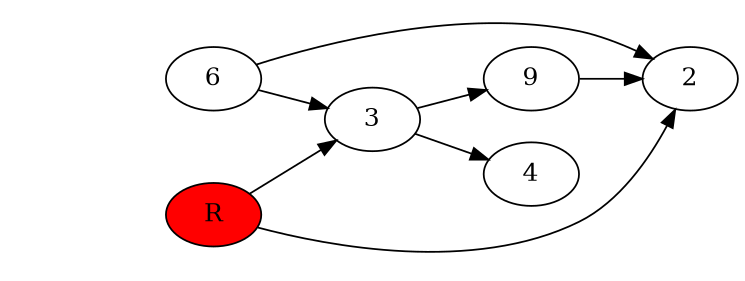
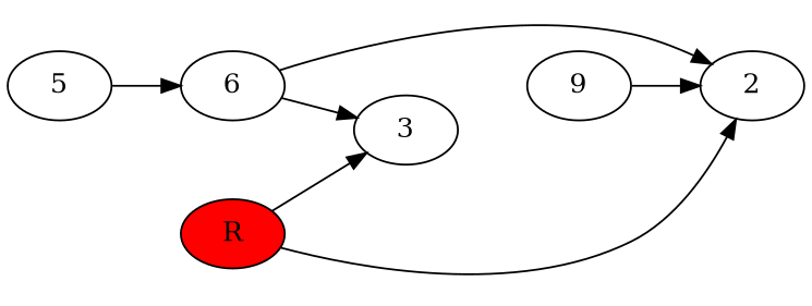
  digraph {
    rankdir=LR
    3
-   4
    n3 [label=9]
    2
+   5
    6
    R [fillcolor="#ff0000" style=filled]
-   3 -> 4
-   3 -> n3
    n3 -> 2
+   5 -> 6
    6 -> 3
    6 -> 2
    R -> 3
    R -> 2
  }
